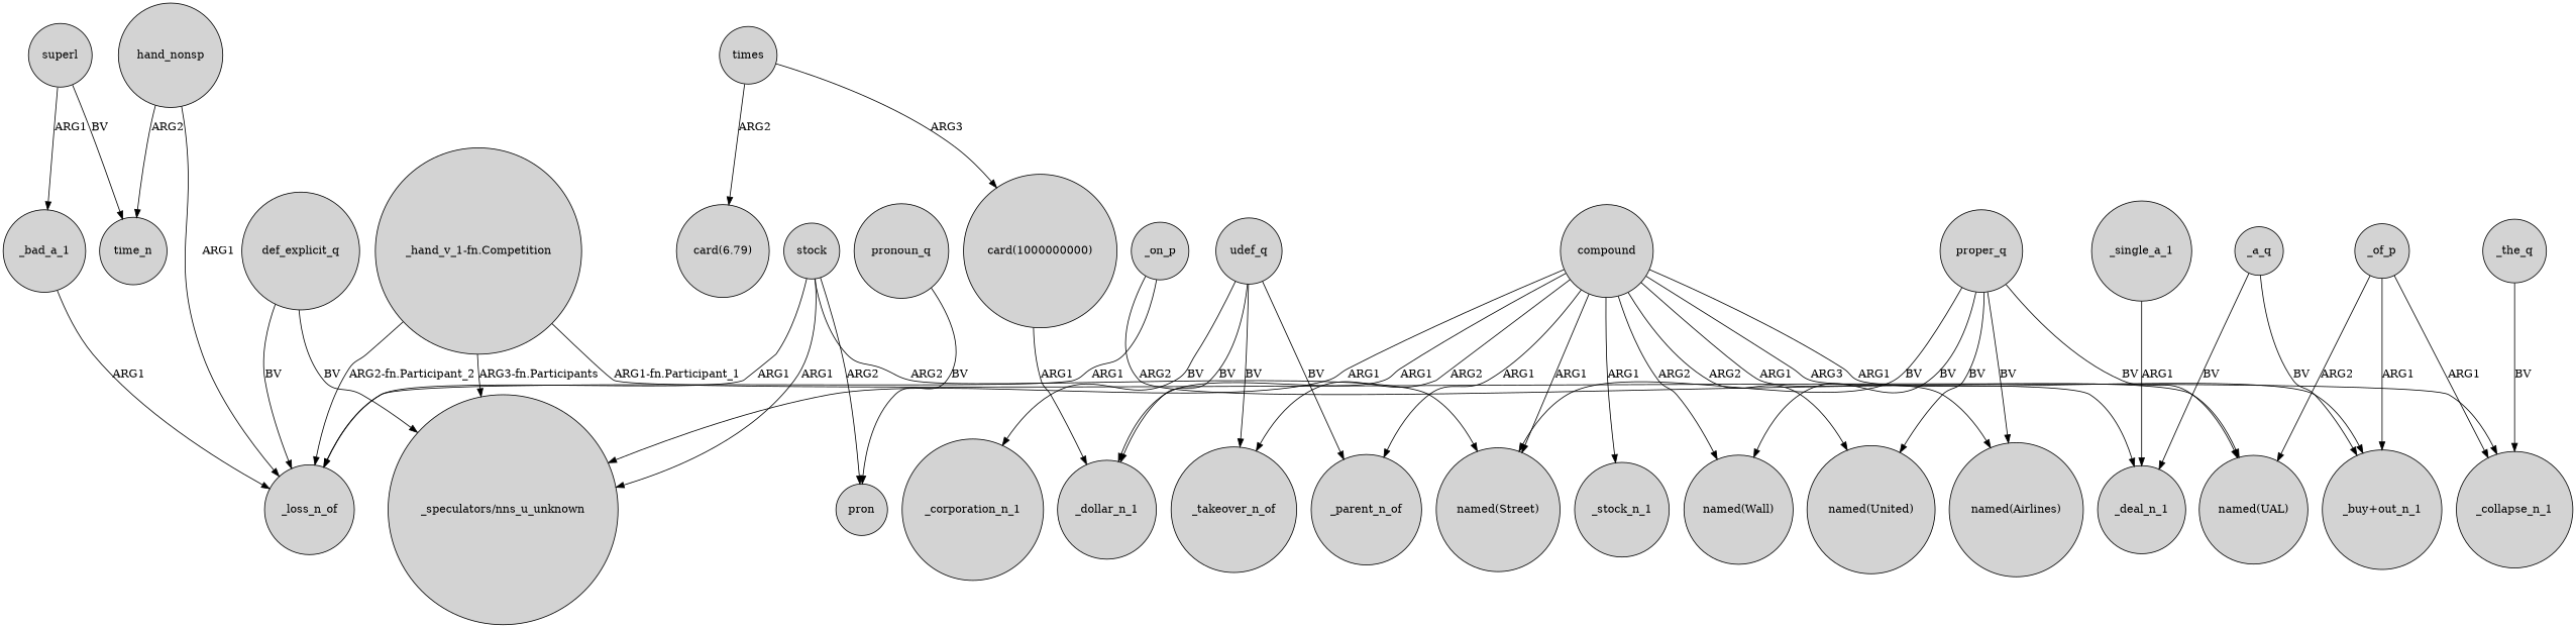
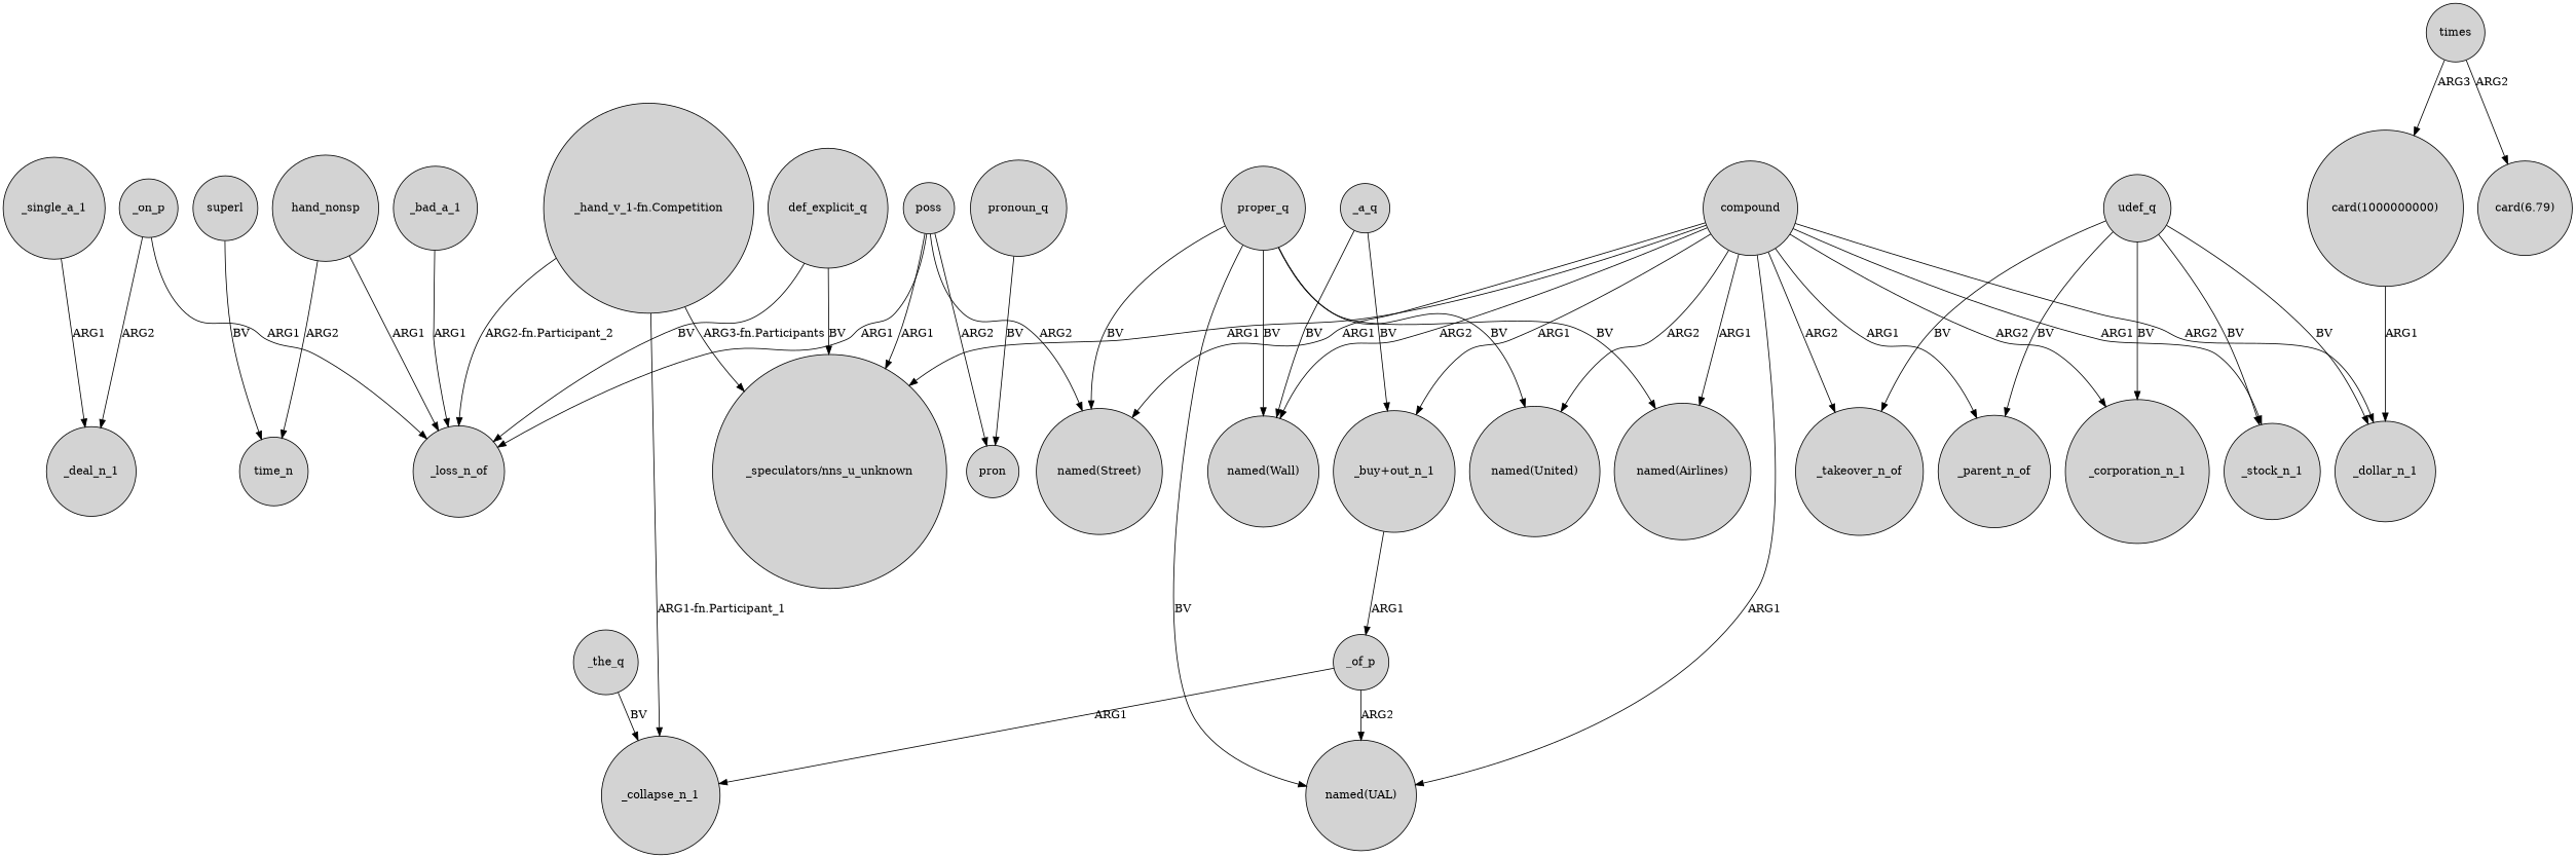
  digraph {
    node [shape=circle style=filled]
    "card(1000000000)"
    _dollar_n_1
    "_hand_v_1-fn.Competition"
    _loss_n_of
    "_speculators/nns_u_unknown"
    _collapse_n_1
    compound
    "named(Airlines)"
    "named(UAL)"
    "_buy+out_n_1"
    "named(United)"
    _stock_n_1
    _takeover_n_of
    "named(Wall)"
    _parent_n_of
    "named(Street)"
    _corporation_n_1
    _a_q
    _deal_n_1
    times
    "card(6.79)"
    _bad_a_1
    _single_a_1
    _of_p
    _on_p
    def_explicit_q
    proper_q
    pronoun_q
    pron
    udef_q
-   poss [label=stock]
+   poss
    _the_q
    n33 [label=hand_nonsp]
    time_n
    superl
    "card(1000000000)" -> _dollar_n_1 [label=ARG1]
    "_hand_v_1-fn.Competition" -> _loss_n_of [label="ARG2-fn.Participant_2"]
    "_hand_v_1-fn.Competition" -> "_speculators/nns_u_unknown" [label="ARG3-fn.Participants"]
    "_hand_v_1-fn.Competition" -> _collapse_n_1 [label="ARG1-fn.Participant_1"]
-   compound -> _dollar_n_1 [label=ARG1]
+   compound -> _dollar_n_1 [label=ARG2]
    compound -> "_speculators/nns_u_unknown" [label=ARG1]
    compound -> "named(Airlines)" [label=ARG1]
-   compound -> "named(UAL)" [label=ARG3]
+   compound -> "named(UAL)" [label=ARG1]
    compound -> "_buy+out_n_1" [label=ARG1]
    compound -> "named(United)" [label=ARG2]
    compound -> _stock_n_1 [label=ARG1]
    compound -> _takeover_n_of [label=ARG2]
    compound -> "named(Wall)" [label=ARG2]
    compound -> _parent_n_of [label=ARG1]
    compound -> "named(Street)" [label=ARG1]
+   compound -> _corporation_n_1 [label=ARG2]
    _a_q -> "_buy+out_n_1" [label=BV]
-   _a_q -> _deal_n_1 [label=BV]
+   _a_q -> "named(Wall)" [label=BV]
    times -> "card(1000000000)" [label=ARG3]
    times -> "card(6.79)" [label=ARG2]
    _bad_a_1 -> _loss_n_of [label=ARG1]
    _single_a_1 -> _deal_n_1 [label=ARG1]
    _of_p -> _collapse_n_1 [label=ARG1]
    _of_p -> "named(UAL)" [label=ARG2]
-   _of_p -> "_buy+out_n_1" [label=ARG1]
+   "_buy+out_n_1" -> _of_p [label=ARG1]
    _on_p -> _loss_n_of [label=ARG1]
    _on_p -> _deal_n_1 [label=ARG2]
    def_explicit_q -> _loss_n_of [label=BV]
    def_explicit_q -> "_speculators/nns_u_unknown" [label=BV]
    proper_q -> "named(Airlines)" [label=BV]
    proper_q -> "named(UAL)" [label=BV]
    proper_q -> "named(United)" [label=BV]
    proper_q -> "named(Wall)" [label=BV]
    proper_q -> "named(Street)" [label=BV]
    pronoun_q -> pron [label=BV]
    udef_q -> _dollar_n_1 [label=BV]
+   udef_q -> _stock_n_1 [label=BV]
    udef_q -> _takeover_n_of [label=BV]
    udef_q -> _parent_n_of [label=BV]
    udef_q -> _corporation_n_1 [label=BV]
    poss -> _loss_n_of [label=ARG1]
    poss -> "_speculators/nns_u_unknown" [label=ARG1]
    poss -> "named(Street)" [label=ARG2]
    poss -> pron [label=ARG2]
    _the_q -> _collapse_n_1 [label=BV]
    n33 -> _loss_n_of [label=ARG1]
    n33 -> time_n [label=ARG2]
-   superl -> _bad_a_1 [label=ARG1]
    superl -> time_n [label=BV]
  }
